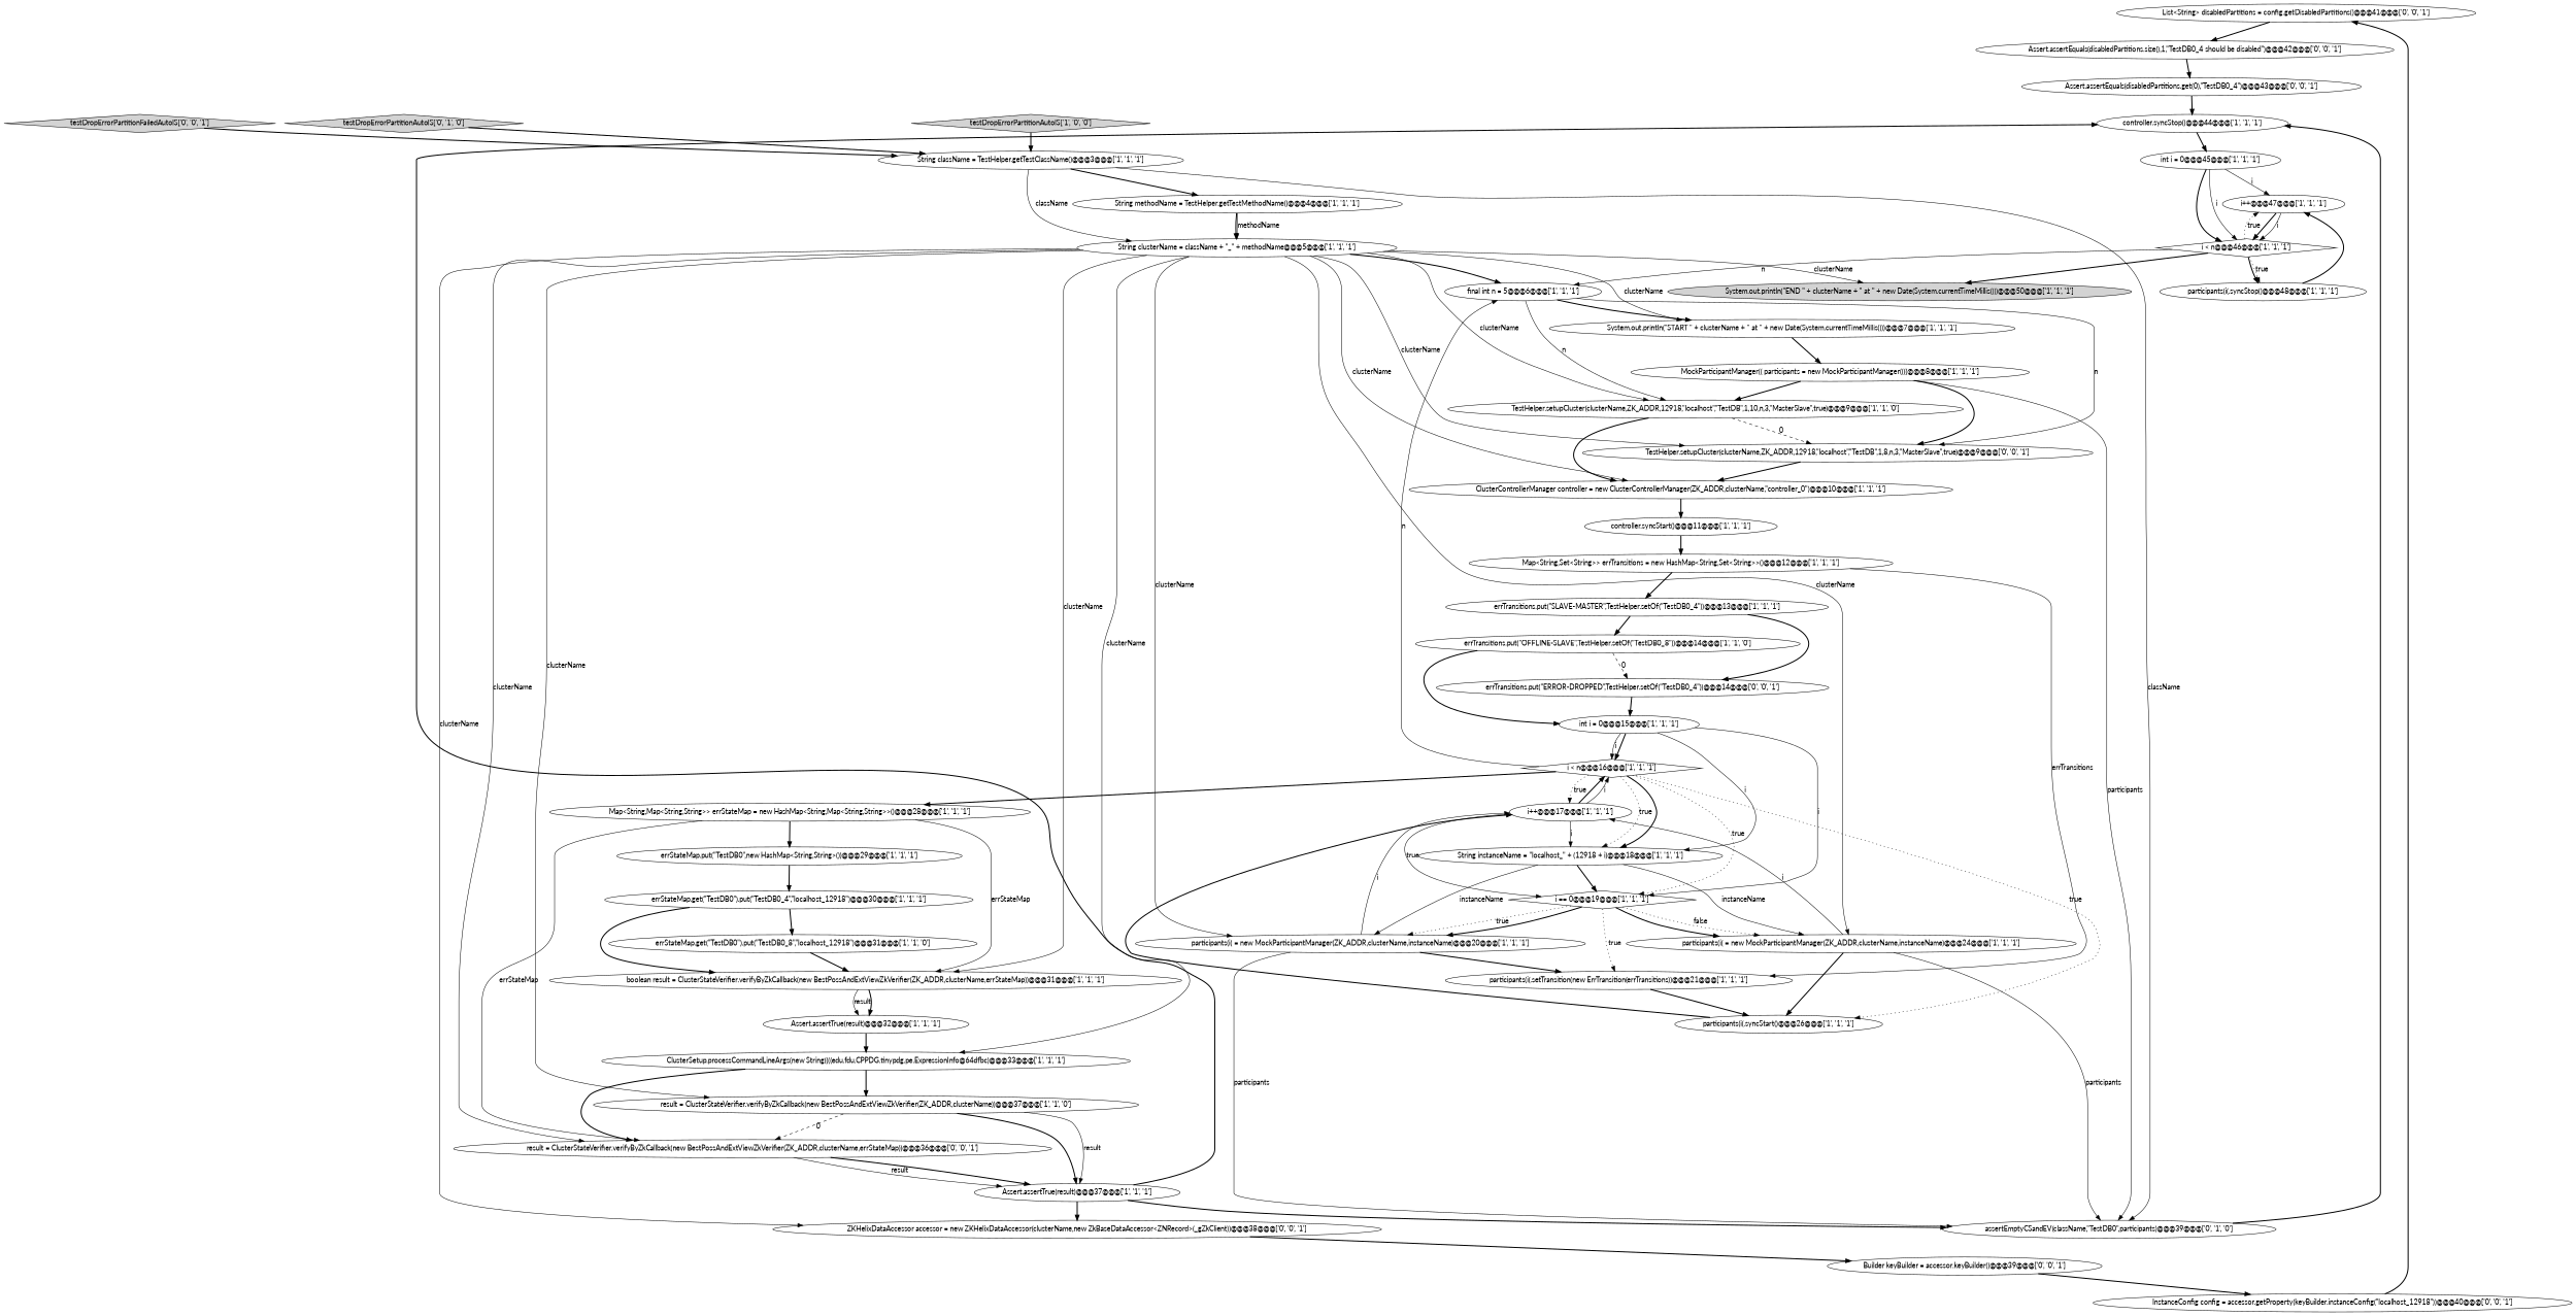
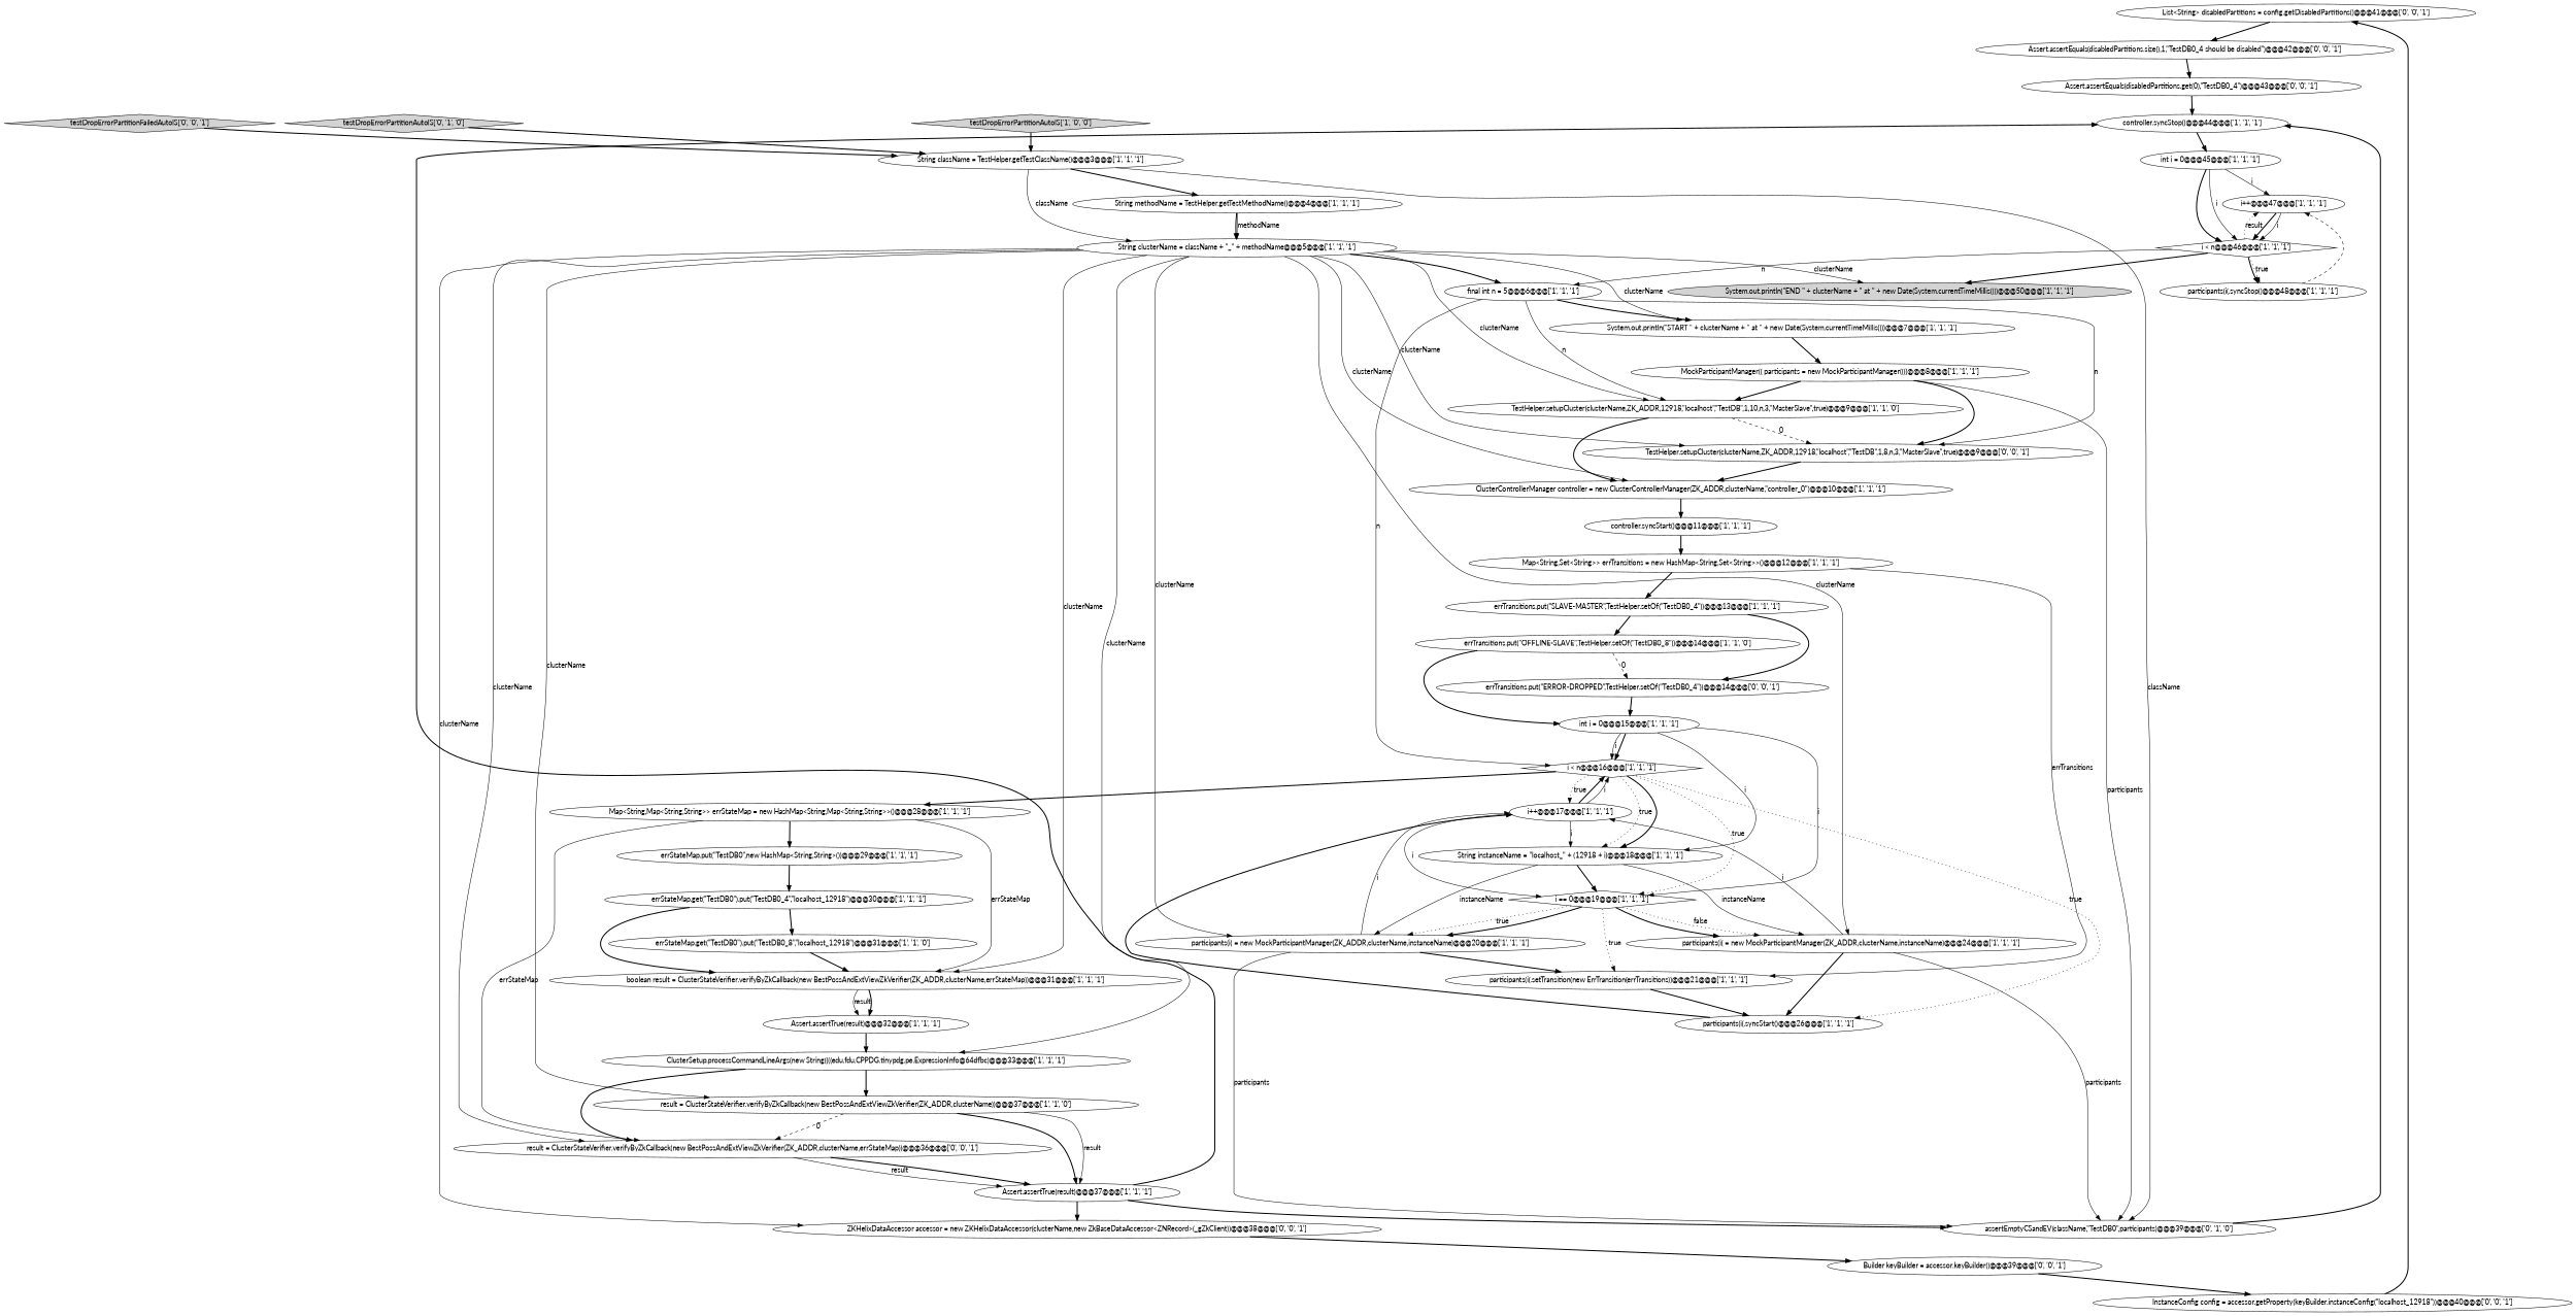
  digraph {
    fontname=Lato
    node [fillcolor=white fontname=Lato shape=ellipse style=filled]
    edge [fontname=Lato style=bold]
    n1 [label="List<String> disabledPartitions = config.getDisabledPartitions()@@@41@@@['0', '0', '1']"]
    n2 [label="Assert.assertEquals(disabledPartitions.size(),1,\"TestDB0_4 should be disabled\")@@@42@@@['0', '0', '1']"]
    n3 [label="Assert.assertEquals(disabledPartitions.get(0),\"TestDB0_4\")@@@43@@@['0', '0', '1']"]
    n4 [label="i++@@@17@@@['1', '1', '1']"]
    n5 [label="i < n@@@16@@@['1', '1', '1']" shape=diamond]
    n6 [label="String instanceName = \"localhost_\" + (12918 + i)@@@18@@@['1', '1', '1']"]
    n7 [label="i == 0@@@19@@@['1', '1', '1']" shape=diamond]
    n8 [label="participants(i(.syncStart()@@@26@@@['1', '1', '1']"]
    n9 [label="Map<String,Map<String,String>> errStateMap = new HashMap<String,Map<String,String>>()@@@28@@@['1', '1', '1']"]
    n10 [label="participants(i( = new MockParticipantManager(ZK_ADDR,clusterName,instanceName)@@@20@@@['1', '1', '1']"]
    n11 [label="participants(i( = new MockParticipantManager(ZK_ADDR,clusterName,instanceName)@@@24@@@['1', '1', '1']"]
    n12 [label="participants(i(.setTransition(new ErrTransition(errTransitions))@@@21@@@['1', '1', '1']"]
    n13 [label="participants(i(.syncStop()@@@48@@@['1', '1', '1']"]
    n14 [label="i++@@@47@@@['1', '1', '1']"]
    n15 [label="i < n@@@46@@@['1', '1', '1']" shape=diamond]
    n16 [label="ZKHelixDataAccessor accessor = new ZKHelixDataAccessor(clusterName,new ZkBaseDataAccessor<ZNRecord>(_gZkClient))@@@38@@@['0', '0', '1']"]
    n17 [label="Builder keyBuilder = accessor.keyBuilder()@@@39@@@['0', '0', '1']"]
    n18 [label="InstanceConfig config = accessor.getProperty(keyBuilder.instanceConfig(\"localhost_12918\"))@@@40@@@['0', '0', '1']"]
    n19 [label="String className = TestHelper.getTestClassName()@@@3@@@['1', '1', '1']"]
    n20 [label="assertEmptyCSandEV(className,\"TestDB0\",participants)@@@39@@@['0', '1', '0']"]
    n21 [label="String methodName = TestHelper.getTestMethodName()@@@4@@@['1', '1', '1']"]
    n22 [label="String clusterName = className + \"_\" + methodName@@@5@@@['1', '1', '1']"]
    n23 [label="controller.syncStop()@@@44@@@['1', '1', '1']"]
    n24 [label="boolean result = ClusterStateVerifier.verifyByZkCallback(new BestPossAndExtViewZkVerifier(ZK_ADDR,clusterName,errStateMap))@@@31@@@['1', '1', '1']"]
    n25 [fillcolor=lightgray label="System.out.println(\"END \" + clusterName + \" at \" + new Date(System.currentTimeMillis()))@@@50@@@['1', '1', '1']"]
    n26 [label="System.out.println(\"START \" + clusterName + \" at \" + new Date(System.currentTimeMillis()))@@@7@@@['1', '1', '1']"]
    n27 [label="final int n = 5@@@6@@@['1', '1', '1']"]
    n28 [label="TestHelper.setupCluster(clusterName,ZK_ADDR,12918,\"localhost\",\"TestDB\",1,8,n,3,\"MasterSlave\",true)@@@9@@@['0', '0', '1']"]
    n29 [label="TestHelper.setupCluster(clusterName,ZK_ADDR,12918,\"localhost\",\"TestDB\",1,10,n,3,\"MasterSlave\",true)@@@9@@@['1', '1', '0']"]
    n30 [label="result = ClusterStateVerifier.verifyByZkCallback(new BestPossAndExtViewZkVerifier(ZK_ADDR,clusterName,errStateMap))@@@36@@@['0', '0', '1']"]
    n31 [label="ClusterSetup.processCommandLineArgs(new String((((edu.fdu.CPPDG.tinypdg.pe.ExpressionInfo@64dfbc)@@@33@@@['1', '1', '1']"]
    n32 [label="result = ClusterStateVerifier.verifyByZkCallback(new BestPossAndExtViewZkVerifier(ZK_ADDR,clusterName))@@@37@@@['1', '1', '0']"]
    n33 [label="ClusterControllerManager controller = new ClusterControllerManager(ZK_ADDR,clusterName,\"controller_0\")@@@10@@@['1', '1', '1']"]
    n34 [label="int i = 0@@@45@@@['1', '1', '1']"]
    n35 [label="errStateMap.get(\"TestDB0\").put(\"TestDB0_4\",\"localhost_12918\")@@@30@@@['1', '1', '1']"]
    n36 [label="errStateMap.get(\"TestDB0\").put(\"TestDB0_8\",\"localhost_12918\")@@@31@@@['1', '1', '0']"]
    n37 [label="Assert.assertTrue(result)@@@32@@@['1', '1', '1']"]
    n38 [label="controller.syncStart()@@@11@@@['1', '1', '1']"]
    n39 [label="Map<String,Set<String>> errTransitions = new HashMap<String,Set<String>>()@@@12@@@['1', '1', '1']"]
    n40 [label="errTransitions.put(\"SLAVE-MASTER\",TestHelper.setOf(\"TestDB0_4\"))@@@13@@@['1', '1', '1']"]
    n41 [label="errStateMap.put(\"TestDB0\",new HashMap<String,String>())@@@29@@@['1', '1', '1']"]
    n42 [fillcolor=lightgray label="testDropErrorPartitionFailedAutoIS['0', '0', '1']" shape=diamond]
    n43 [label="MockParticipantManager(( participants = new MockParticipantManager((((@@@8@@@['1', '1', '1']"]
    n44 [label="errTransitions.put(\"ERROR-DROPPED\",TestHelper.setOf(\"TestDB0_4\"))@@@14@@@['0', '0', '1']"]
    n45 [label="int i = 0@@@15@@@['1', '1', '1']"]
    n46 [label="errTransitions.put(\"OFFLINE-SLAVE\",TestHelper.setOf(\"TestDB0_8\"))@@@14@@@['1', '1', '0']"]
    n47 [fillcolor=lightgray label="testDropErrorPartitionAutoIS['0', '1', '0']" shape=diamond]
    n48 [label="Assert.assertTrue(result)@@@37@@@['1', '1', '1']"]
    n49 [fillcolor=lightgray label="testDropErrorPartitionAutoIS['1', '0', '0']" shape=diamond]
    n1 -> n2
    n2 -> n3
    n3 -> n23
    n4 -> n5
    n4 -> n5 [label=i style=solid]
    n4 -> n6 [label=i style=solid]
-   n4 -> n7 [label=true style=solid]
+   n4 -> n7 [label=i style=solid]
    n5 -> n4 [label=true style=dotted]
    n5 -> n6 [label=true style=dotted]
    n5 -> n6
    n5 -> n7 [label=true style=dotted]
    n5 -> n8 [label=true style=dotted]
    n5 -> n9
    n6 -> n7
    n6 -> n10 [label=instanceName style=solid]
    n6 -> n11 [label=instanceName style=solid]
    n7 -> n10 [label=true style=dotted]
    n7 -> n10
    n7 -> n11 [label=false style=dotted]
    n7 -> n11
    n7 -> n12 [label=true style=dotted]
    n8 -> n4
    n9 -> n24 [label=errStateMap style=solid]
    n9 -> n30 [label=errStateMap style=solid]
    n9 -> n41
    n10 -> n4 [label=i style=solid]
    n10 -> n12
    n10 -> n20 [label=participants style=solid]
    n11 -> n4 [label=i style=solid]
    n11 -> n8
    n11 -> n20 [label=participants style=solid]
    n12 -> n8
-   n13 -> n14
+   n13 -> n14 [style=dashed]
    n14 -> n15
    n14 -> n15 [label=i style=solid]
    n15 -> n13
    n15 -> n13 [label=true style=dotted]
-   n15 -> n14 [label=true style=dotted]
+   n15 -> n14 [label=result style=dotted]
    n15 -> n25
    n15 -> n27 [label=n style=solid]
    n16 -> n17
    n17 -> n18
    n18 -> n1
    n19 -> n20 [label=className style=solid]
    n19 -> n21
    n19 -> n22 [label=className style=solid]
    n20 -> n23
    n21 -> n22
    n21 -> n22 [label=methodName style=solid]
    n22 -> n10 [label=clusterName style=solid]
    n22 -> n11 [label=clusterName style=solid]
    n22 -> n16 [label=clusterName style=solid]
    n22 -> n24 [label=clusterName style=solid]
    n22 -> n25 [label=clusterName style=solid]
    n22 -> n26 [label=clusterName style=solid]
    n22 -> n27
    n22 -> n28 [label=clusterName style=solid]
    n22 -> n29 [label=clusterName style=solid]
    n22 -> n30 [label=clusterName style=solid]
    n22 -> n31 [label=clusterName style=solid]
    n22 -> n32 [label=clusterName style=solid]
    n22 -> n33 [label=clusterName style=solid]
    n23 -> n34
    n24 -> n37 [label=result style=solid]
    n24 -> n37
    n26 -> n43
-   n5 -> n27 [label=n style=solid]
+   n27 -> n5 [label=n style=solid]
    n27 -> n26
    n27 -> n28 [label=n style=solid]
    n27 -> n29 [label=n style=solid]
    n28 -> n33
    n29 -> n28 [label=0 style=dashed]
    n29 -> n33
    n30 -> n48 [label=result style=solid]
    n30 -> n48
    n31 -> n30
    n31 -> n32
    n32 -> n30 [label=0 style=dashed]
    n32 -> n48 [label=result style=solid]
    n32 -> n48
    n33 -> n38
    n34 -> n14 [label=i style=solid]
    n34 -> n15
    n34 -> n15 [label=i style=solid]
    n35 -> n24
    n35 -> n36
    n36 -> n24
    n37 -> n31
    n38 -> n39
    n39 -> n12 [label=errTransitions style=solid]
    n39 -> n40
    n40 -> n44
    n40 -> n46
    n41 -> n35
    n42 -> n19
    n43 -> n20 [label=participants style=solid]
    n43 -> n28
    n43 -> n29
    n44 -> n45
    n45 -> n5
    n45 -> n5 [label=i style=solid]
    n45 -> n6 [label=i style=solid]
    n45 -> n7 [label=i style=solid]
    n46 -> n44 [label=0 style=dashed]
    n46 -> n45
    n47 -> n19
    n48 -> n16
    n48 -> n20
    n48 -> n23
    n49 -> n19
  }
